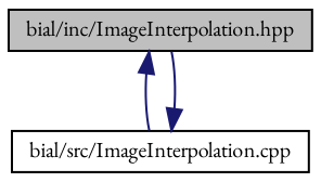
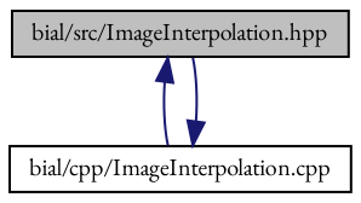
  digraph {
    fontname="EB Garamond"
    node [color=black fontname="EB Garamond" fontsize=10 shape=record style=filled]
    edge [color=midnightblue dir=back fontname="EB Garamond" fontsize=10 labelfontname=Helvetica labelfontsize=10 style=solid]
-   n1 [fillcolor=grey75 fontcolor=black height=0.2 label="bial/inc/ImageInterpolation.hpp" width=0.4]
-   n2 [fillcolor=white height=0.2 label="bial/src/ImageInterpolation.cpp" width=0.4]
+   n1 [fillcolor=grey75 fontcolor=black height=0.2 label="bial/src/ImageInterpolation.hpp" width=0.4]
+   n2 [fillcolor=white height=0.2 label="bial/cpp/ImageInterpolation.cpp" width=0.4]
    n1 -> n2
    n2 -> n1
  }
